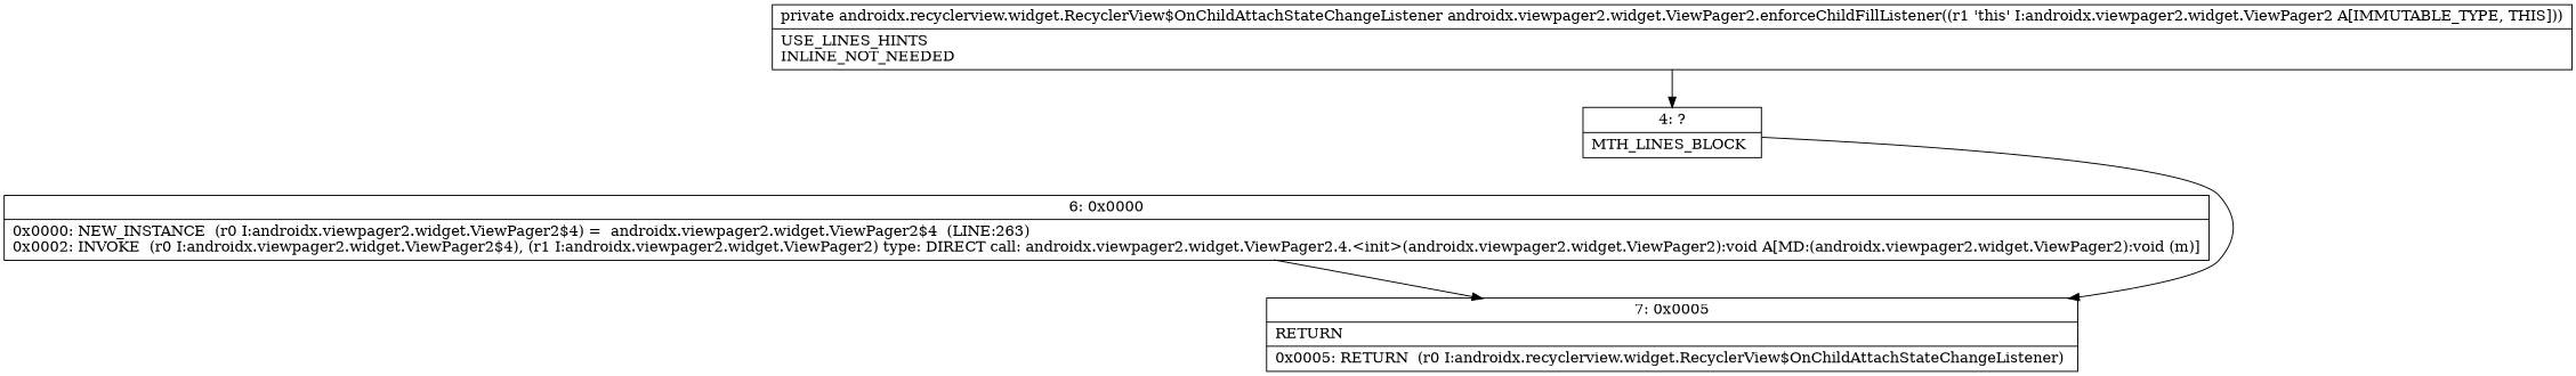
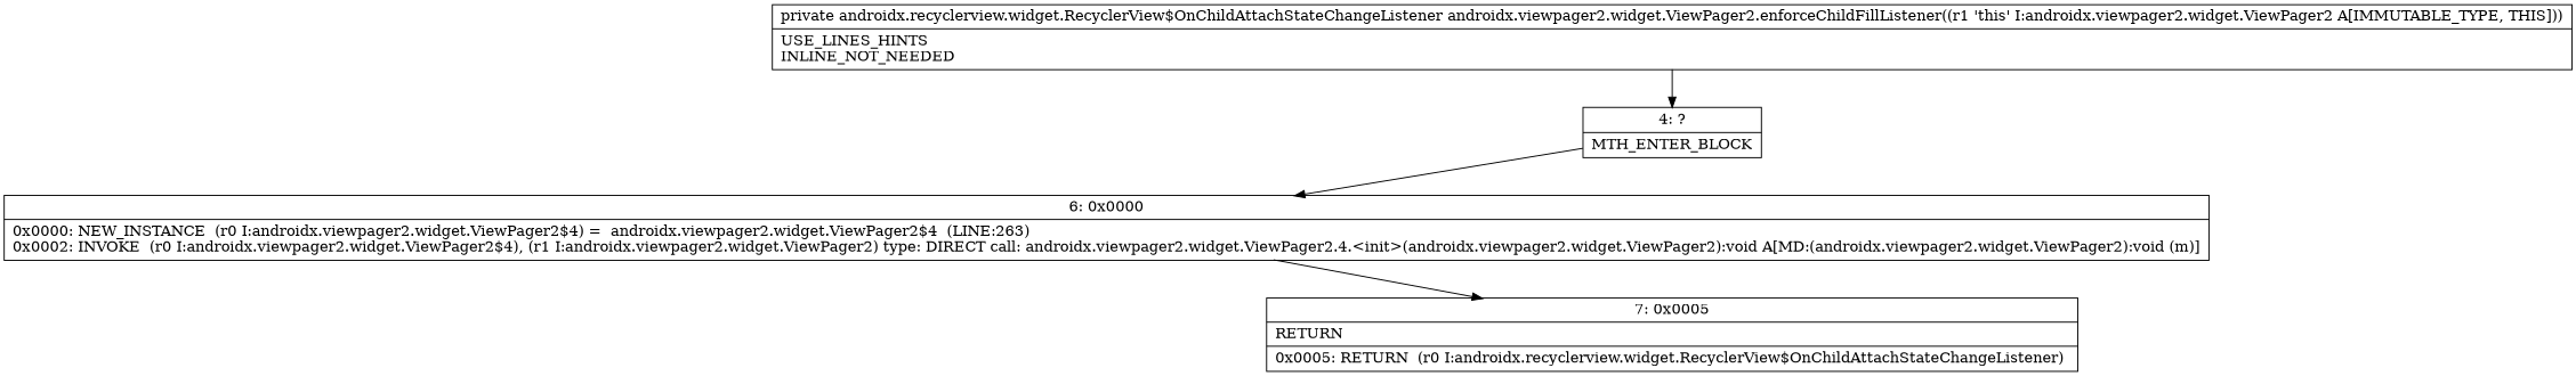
  digraph {
    node [shape=record]
-   n1 [label="{4\:\ ?|MTH_LINES_BLOCK\l}"]
+   n1 [label="{4\:\ ?|MTH_ENTER_BLOCK\l}"]
    n2 [label="{6\:\ 0x0000|0x0000: NEW_INSTANCE  (r0 I:androidx.viewpager2.widget.ViewPager2$4) =  androidx.viewpager2.widget.ViewPager2$4  (LINE:263)\l0x0002: INVOKE  (r0 I:androidx.viewpager2.widget.ViewPager2$4), (r1 I:androidx.viewpager2.widget.ViewPager2) type: DIRECT call: androidx.viewpager2.widget.ViewPager2.4.\<init\>(androidx.viewpager2.widget.ViewPager2):void A[MD:(androidx.viewpager2.widget.ViewPager2):void (m)]\l}"]
    n3 [label="{7\:\ 0x0005|RETURN\l|0x0005: RETURN  (r0 I:androidx.recyclerview.widget.RecyclerView$OnChildAttachStateChangeListener) \l}"]
    n4 [label="{private androidx.recyclerview.widget.RecyclerView$OnChildAttachStateChangeListener androidx.viewpager2.widget.ViewPager2.enforceChildFillListener((r1 'this' I:androidx.viewpager2.widget.ViewPager2 A[IMMUTABLE_TYPE, THIS]))  | USE_LINES_HINTS\lINLINE_NOT_NEEDED\l}"]
-   n1 -> n3
+   n1 -> n2
    n2 -> n3
    n4 -> n1
  }
